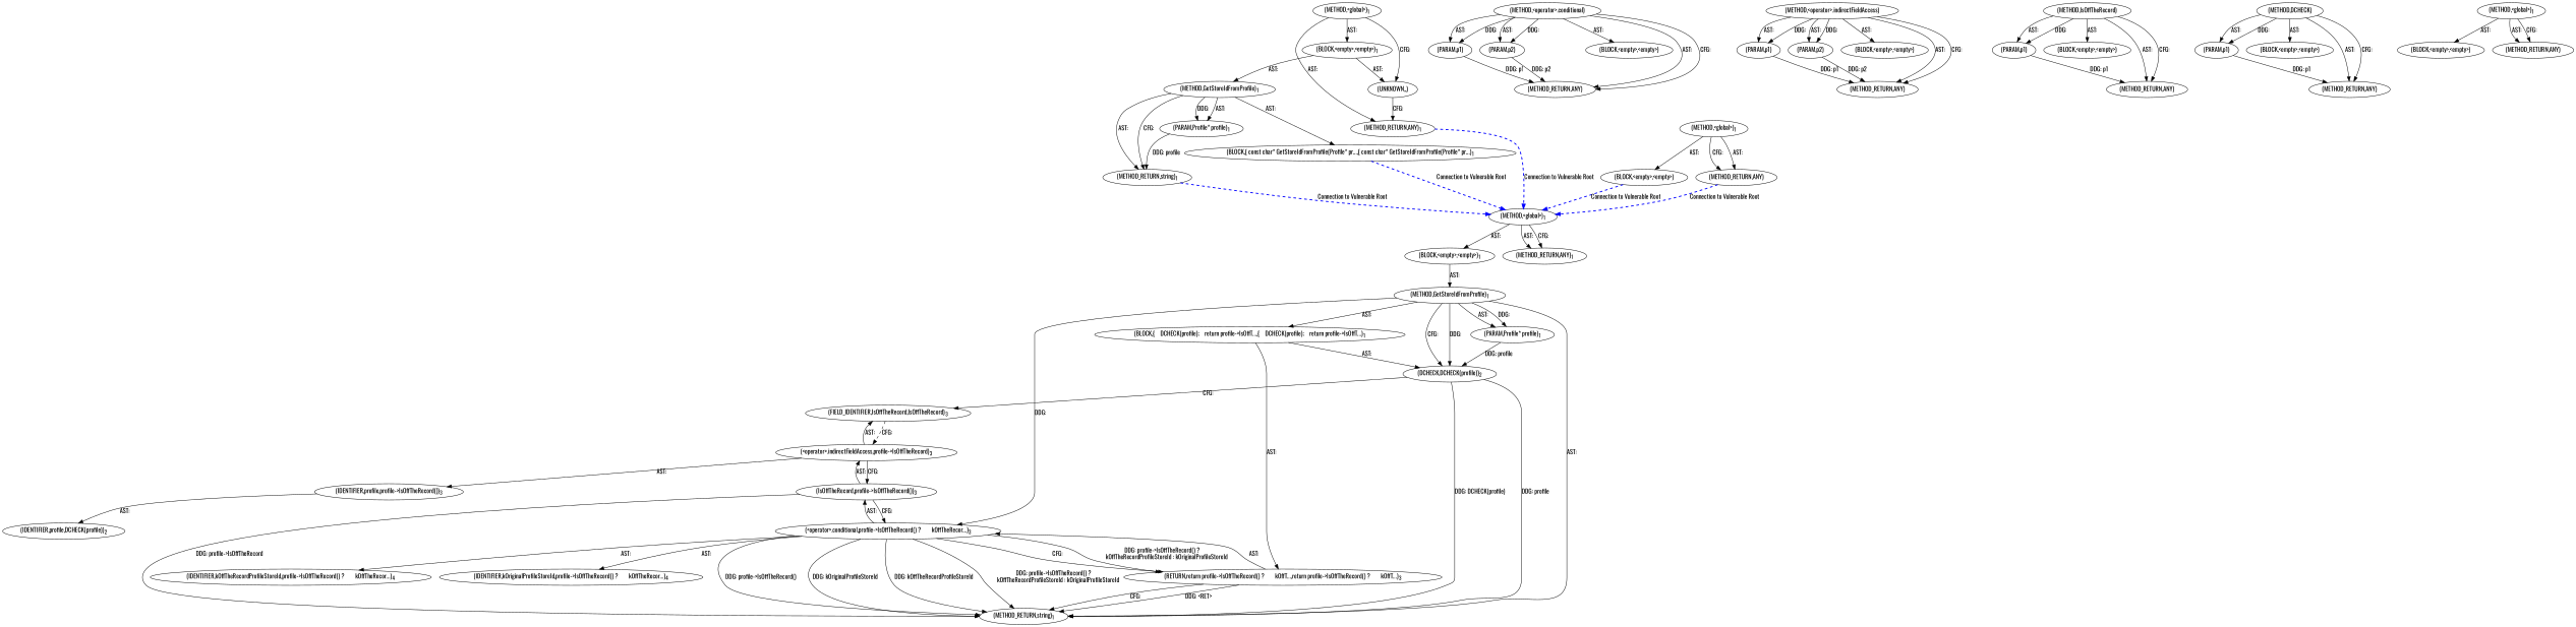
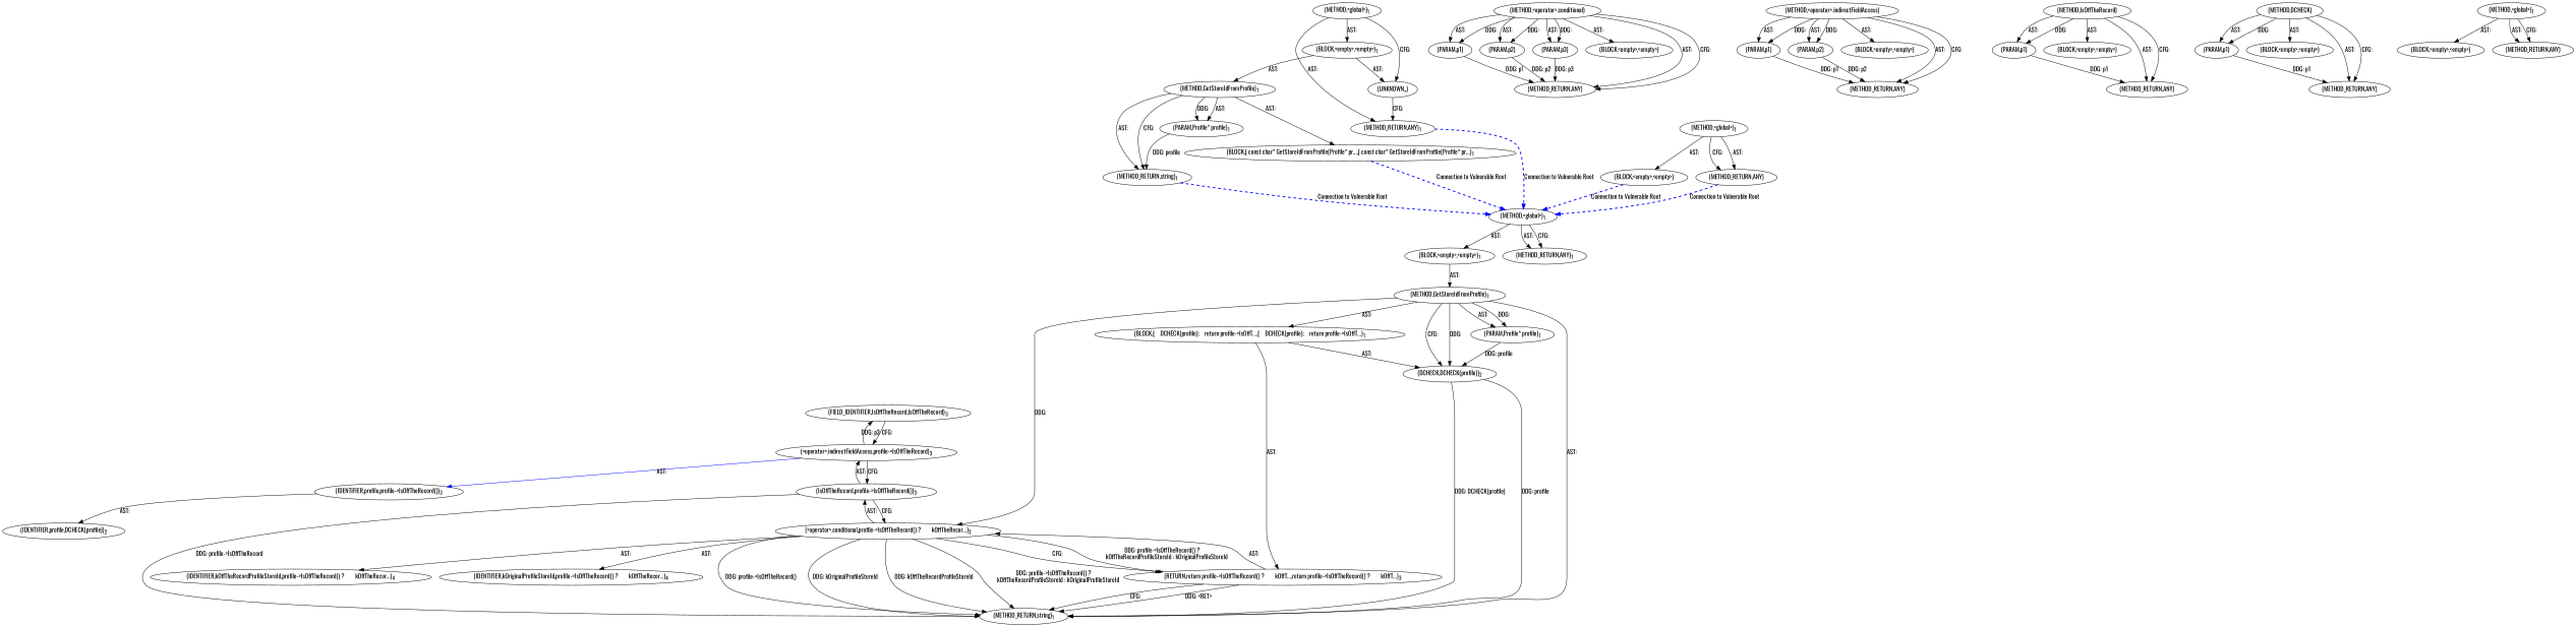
  digraph {
    fontname=Oswald
    node [fontname=Oswald]
    edge [fontname=Oswald]
    n1 [label=<(METHOD,&lt;global&gt;)<SUB>1</SUB>>]
    n2 [label=<(BLOCK,&lt;empty&gt;,&lt;empty&gt;)<SUB>1</SUB>>]
    n3 [label=<(METHOD_RETURN,ANY)<SUB>1</SUB>>]
    n4 [label=<(METHOD,GetStoreIdFromProfile)<SUB>1</SUB>>]
    n5 [label=<(PARAM,Profile* profile)<SUB>1</SUB>>]
    n6 [label=<(BLOCK,{    DCHECK(profile);    return profile-&gt;IsOffT...,{    DCHECK(profile);    return profile-&gt;IsOffT...)<SUB>1</SUB>>]
    n7 [label=<(DCHECK,DCHECK(profile))<SUB>2</SUB>>]
    n8 [label=<(&lt;operator&gt;.conditional,profile-&gt;IsOffTheRecord() ?        kOffTheRecor...)<SUB>3</SUB>>]
    n9 [label=<(METHOD_RETURN,string)<SUB>1</SUB>>]
    n10 [label=<(RETURN,return profile-&gt;IsOffTheRecord() ?        kOffT...,return profile-&gt;IsOffTheRecord() ?        kOffT...)<SUB>3</SUB>>]
    n11 [label=<(FIELD_IDENTIFIER,IsOffTheRecord,IsOffTheRecord)<SUB>3</SUB>>]
    n12 [label=<(IsOffTheRecord,profile-&gt;IsOffTheRecord())<SUB>3</SUB>>]
    n13 [label=<(IDENTIFIER,kOffTheRecordProfileStoreId,profile-&gt;IsOffTheRecord() ?        kOffTheRecor...)<SUB>4</SUB>>]
    n14 [label=<(IDENTIFIER,kOriginalProfileStoreId,profile-&gt;IsOffTheRecord() ?        kOffTheRecor...)<SUB>4</SUB>>]
    n15 [label=<(IDENTIFIER,profile,DCHECK(profile))<SUB>2</SUB>>]
    n16 [label=<(&lt;operator&gt;.indirectFieldAccess,profile-&gt;IsOffTheRecord)<SUB>3</SUB>>]
    n17 [label=<(IDENTIFIER,profile,profile-&gt;IsOffTheRecord())<SUB>3</SUB>>]
    n18 [label=<(METHOD,&lt;operator&gt;.conditional)>]
    n19 [label=<(PARAM,p1)>]
    n20 [label=<(PARAM,p2)>]
+   n21 [label=<(PARAM,p3)>]
    n22 [label=<(BLOCK,&lt;empty&gt;,&lt;empty&gt;)>]
    n23 [label=<(METHOD_RETURN,ANY)>]
    n24 [label=<(METHOD,&lt;operator&gt;.indirectFieldAccess)>]
    n25 [label=<(PARAM,p1)>]
    n26 [label=<(PARAM,p2)>]
    n27 [label=<(BLOCK,&lt;empty&gt;,&lt;empty&gt;)>]
    n28 [label=<(METHOD_RETURN,ANY)>]
    n29 [label=<(METHOD,IsOffTheRecord)>]
    n30 [label=<(PARAM,p1)>]
    n31 [label=<(BLOCK,&lt;empty&gt;,&lt;empty&gt;)>]
    n32 [label=<(METHOD_RETURN,ANY)>]
    n33 [label=<(METHOD,DCHECK)>]
    n34 [label=<(PARAM,p1)>]
    n35 [label=<(BLOCK,&lt;empty&gt;,&lt;empty&gt;)>]
    n36 [label=<(METHOD_RETURN,ANY)>]
    n37 [label=<(METHOD,&lt;global&gt;)<SUB>1</SUB>>]
    n38 [label=<(BLOCK,&lt;empty&gt;,&lt;empty&gt;)>]
    n39 [label=<(METHOD_RETURN,ANY)>]
    n40 [label=<(METHOD,&lt;global&gt;)<SUB>1</SUB>>]
    n41 [label=<(BLOCK,&lt;empty&gt;,&lt;empty&gt;)<SUB>1</SUB>>]
    n42 [label=<(UNKNOWN,,)>]
    n43 [label=<(METHOD_RETURN,ANY)<SUB>1</SUB>>]
    n44 [label=<(METHOD,GetStoreIdFromProfile)<SUB>1</SUB>>]
    n45 [label=<(PARAM,Profile* profile)<SUB>1</SUB>>]
    n46 [label=<(BLOCK,{ const char* GetStoreIdFromProfile(Profile* pr...,{ const char* GetStoreIdFromProfile(Profile* pr...)<SUB>1</SUB>>]
    n47 [label=<(METHOD_RETURN,string)<SUB>1</SUB>>]
    n48 [label=<(METHOD,&lt;global&gt;)<SUB>1</SUB>>]
    n49 [label=<(BLOCK,&lt;empty&gt;,&lt;empty&gt;)>]
    n50 [label=<(METHOD_RETURN,ANY)>]
    n1 -> n2 [label="AST: "]
    n1 -> n3 [label="AST: "]
    n1 -> n3 [label="CFG: "]
    n2 -> n4 [label="AST: "]
    n4 -> n5 [label="AST: "]
    n4 -> n5 [label="DDG: "]
    n4 -> n6 [label="AST: "]
    n4 -> n7 [label="CFG: "]
    n4 -> n7 [label="DDG: "]
    n4 -> n8 [label="DDG: "]
    n4 -> n9 [label="AST: "]
    n5 -> n7 [label="DDG: profile"]
    n6 -> n7 [label="AST: "]
    n6 -> n10 [label="AST: "]
    n7 -> n9 [label="DDG: profile"]
    n7 -> n9 [label="DDG: DCHECK(profile)"]
-   n7 -> n11 [label="CFG: "]
    n8 -> n9 [label="DDG: profile-&gt;IsOffTheRecord()"]
    n8 -> n9 [label="DDG: kOriginalProfileStoreId"]
    n8 -> n9 [label="DDG: kOffTheRecordProfileStoreId"]
    n8 -> n9 [label="DDG: profile-&gt;IsOffTheRecord() ?\n       kOffTheRecordProfileStoreId : kOriginalProfileStoreId"]
    n8 -> n10 [label="CFG: "]
    n8 -> n10 [label="DDG: profile-&gt;IsOffTheRecord() ?\n       kOffTheRecordProfileStoreId : kOriginalProfileStoreId"]
    n8 -> n12 [label="AST: "]
    n8 -> n13 [label="AST: "]
    n8 -> n14 [label="AST: "]
    n10 -> n8 [label="AST: "]
    n10 -> n9 [label="CFG: "]
    n10 -> n9 [label="DDG: &lt;RET&gt;"]
-   n11 -> n16 [label="CFG: " style=dashed]
+   n11 -> n16 [label="CFG: "]
    n12 -> n8 [label="CFG: "]
    n12 -> n9 [label="DDG: profile-&gt;IsOffTheRecord"]
    n12 -> n16 [label="AST: "]
-   n16 -> n11 [label="AST: "]
+   n16 -> n11 [label="DDG: p3"]
    n16 -> n12 [label="CFG: "]
-   n16 -> n17 [label="AST: "]
+   n16 -> n17 [label="AST: " color=blue]
    n17 -> n15 [label="AST: "]
    n18 -> n19 [label="AST: "]
    n18 -> n19 [label="DDG: "]
    n18 -> n20 [label="AST: "]
    n18 -> n20 [label="DDG: "]
+   n18 -> n21 [label="AST: "]
+   n18 -> n21 [label="DDG: "]
    n18 -> n22 [label="AST: "]
    n18 -> n23 [label="AST: "]
    n18 -> n23 [label="CFG: "]
    n19 -> n23 [label="DDG: p1"]
    n20 -> n23 [label="DDG: p2"]
+   n21 -> n23 [label="DDG: p3"]
    n24 -> n25 [label="AST: "]
    n24 -> n25 [label="DDG: "]
    n24 -> n26 [label="AST: "]
    n24 -> n26 [label="DDG: "]
    n24 -> n27 [label="AST: "]
    n24 -> n28 [label="AST: "]
    n24 -> n28 [label="CFG: "]
    n25 -> n28 [label="DDG: p1"]
    n26 -> n28 [label="DDG: p2"]
    n29 -> n30 [label="AST: "]
    n29 -> n30 [label="DDG: "]
    n29 -> n31 [label="AST: "]
    n29 -> n32 [label="AST: "]
    n29 -> n32 [label="CFG: "]
    n30 -> n32 [label="DDG: p1"]
    n33 -> n34 [label="AST: "]
    n33 -> n34 [label="DDG: "]
    n33 -> n35 [label="AST: "]
    n33 -> n36 [label="AST: "]
    n33 -> n36 [label="CFG: "]
    n34 -> n36 [label="DDG: p1"]
    n37 -> n38 [label="AST: "]
    n37 -> n39 [label="AST: "]
    n37 -> n39 [label="CFG: "]
    n40 -> n41 [label="AST: "]
    n40 -> n42 [label="CFG: "]
    n40 -> n43 [label="AST: "]
    n41 -> n42 [label="AST: "]
    n41 -> n44 [label="AST: "]
    n42 -> n43 [label="CFG: "]
    n43 -> n1 [color=blue label="Connection to Vulnerable Root" penwidth=2.0 style=dashed]
    n44 -> n45 [label="AST: "]
    n44 -> n45 [label="DDG: "]
    n44 -> n46 [label="AST: "]
    n44 -> n47 [label="AST: "]
    n44 -> n47 [label="CFG: "]
    n45 -> n47 [label="DDG: profile"]
    n46 -> n1 [color=blue label="Connection to Vulnerable Root" penwidth=2.0 style=dashed]
    n47 -> n1 [color=blue label="Connection to Vulnerable Root" penwidth=2.0 style=dashed]
    n48 -> n49 [label="AST: "]
    n48 -> n50 [label="AST: "]
    n48 -> n50 [label="CFG: "]
    n49 -> n1 [color=blue label="Connection to Vulnerable Root" penwidth=2.0 style=dashed]
    n50 -> n1 [color=blue label="Connection to Vulnerable Root" penwidth=2.0 style=dashed]
  }
